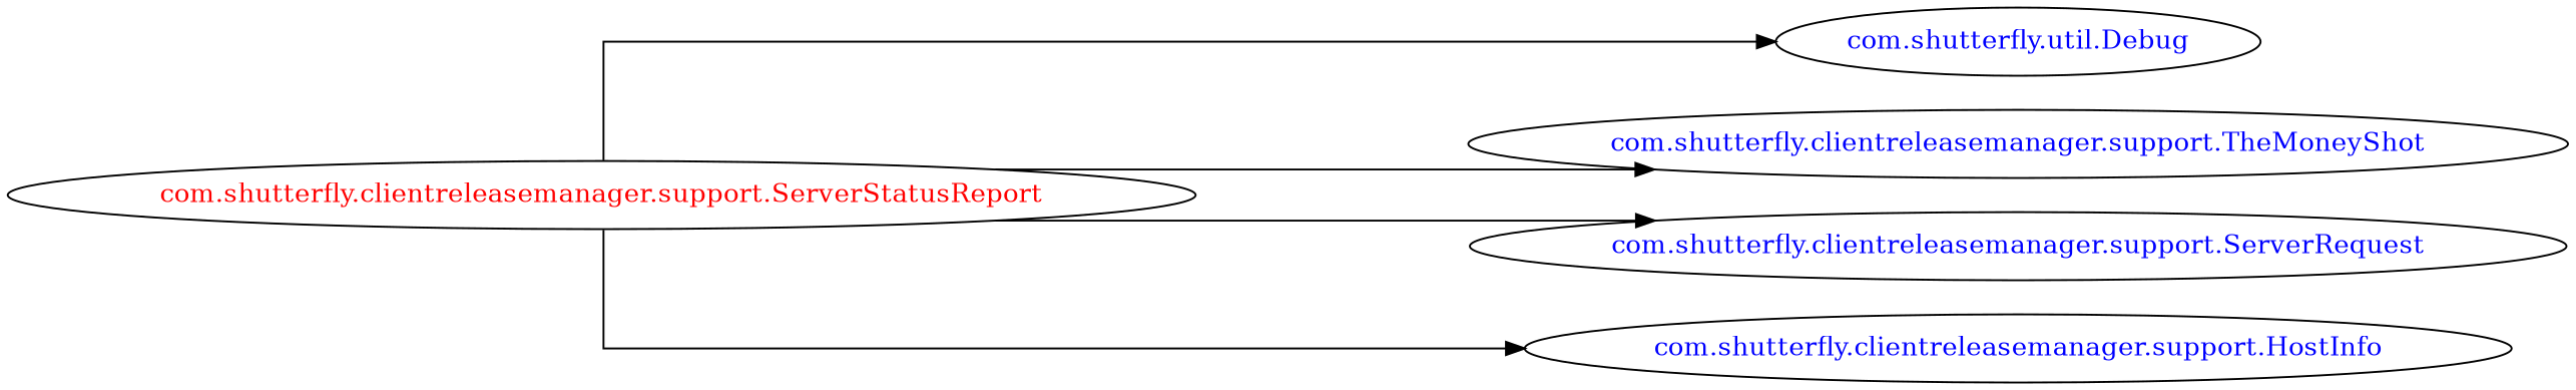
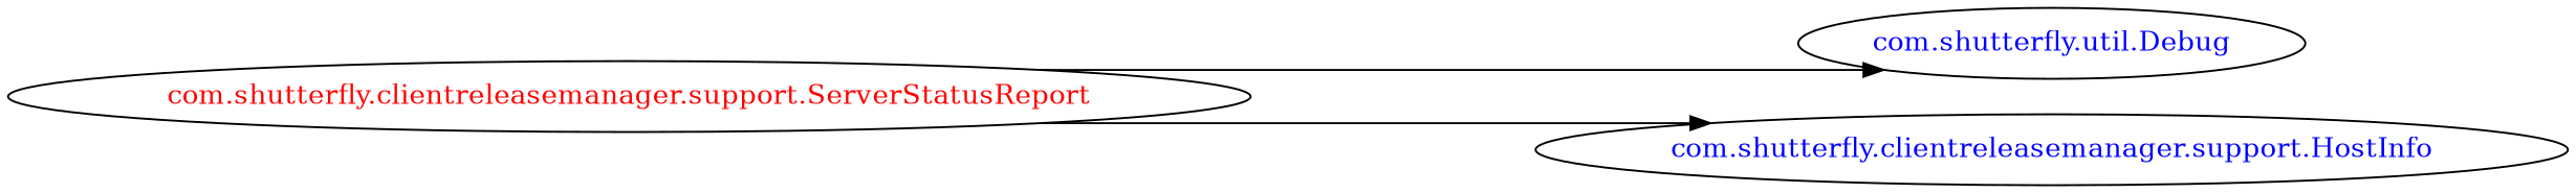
  digraph {
    concentrate=true
    rankdir=LR
    ranksep=2.0
    splines=ortho
    node [fontcolor=blue]
    "com.shutterfly.clientreleasemanager.support.ServerStatusReport" [fontcolor=red]
    "com.shutterfly.util.Debug"
-   "com.shutterfly.clientreleasemanager.support.TheMoneyShot"
-   "com.shutterfly.clientreleasemanager.support.ServerRequest"
    "com.shutterfly.clientreleasemanager.support.HostInfo"
    "com.shutterfly.clientreleasemanager.support.ServerStatusReport" -> "com.shutterfly.util.Debug"
-   "com.shutterfly.clientreleasemanager.support.ServerStatusReport" -> "com.shutterfly.clientreleasemanager.support.TheMoneyShot"
-   "com.shutterfly.clientreleasemanager.support.ServerStatusReport" -> "com.shutterfly.clientreleasemanager.support.ServerRequest"
    "com.shutterfly.clientreleasemanager.support.ServerStatusReport" -> "com.shutterfly.clientreleasemanager.support.HostInfo"
  }
